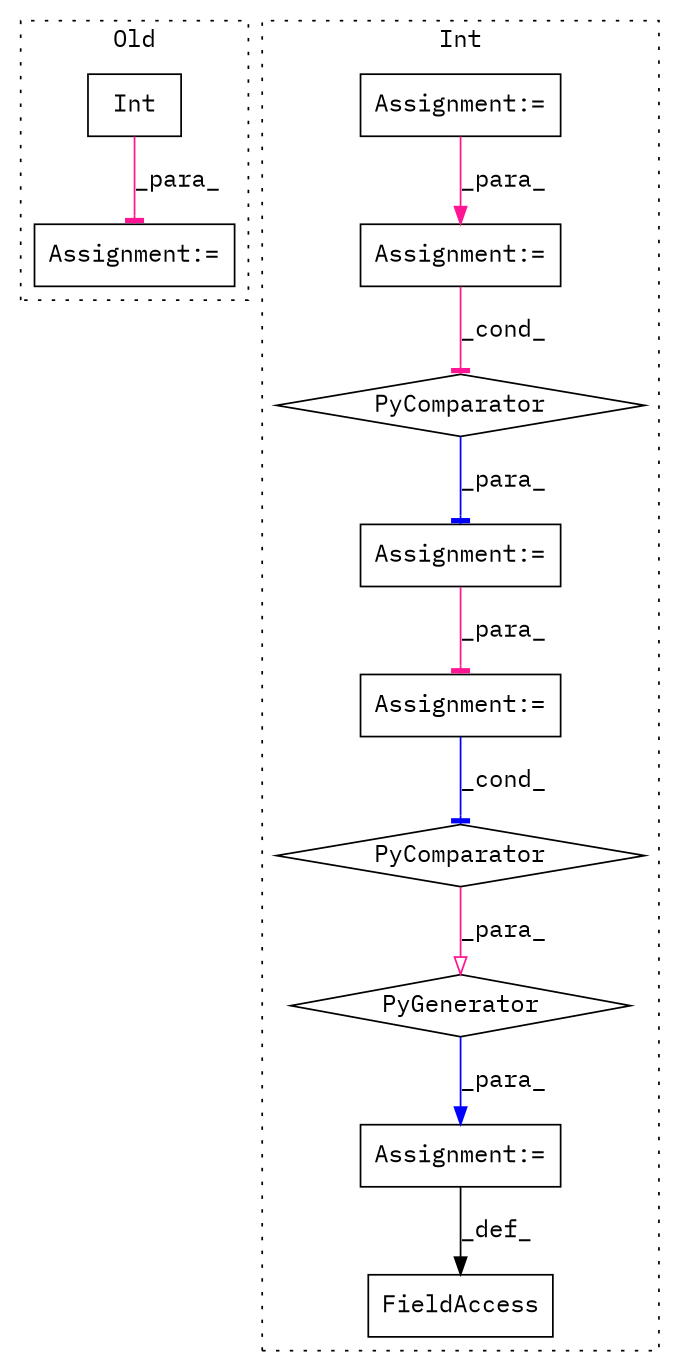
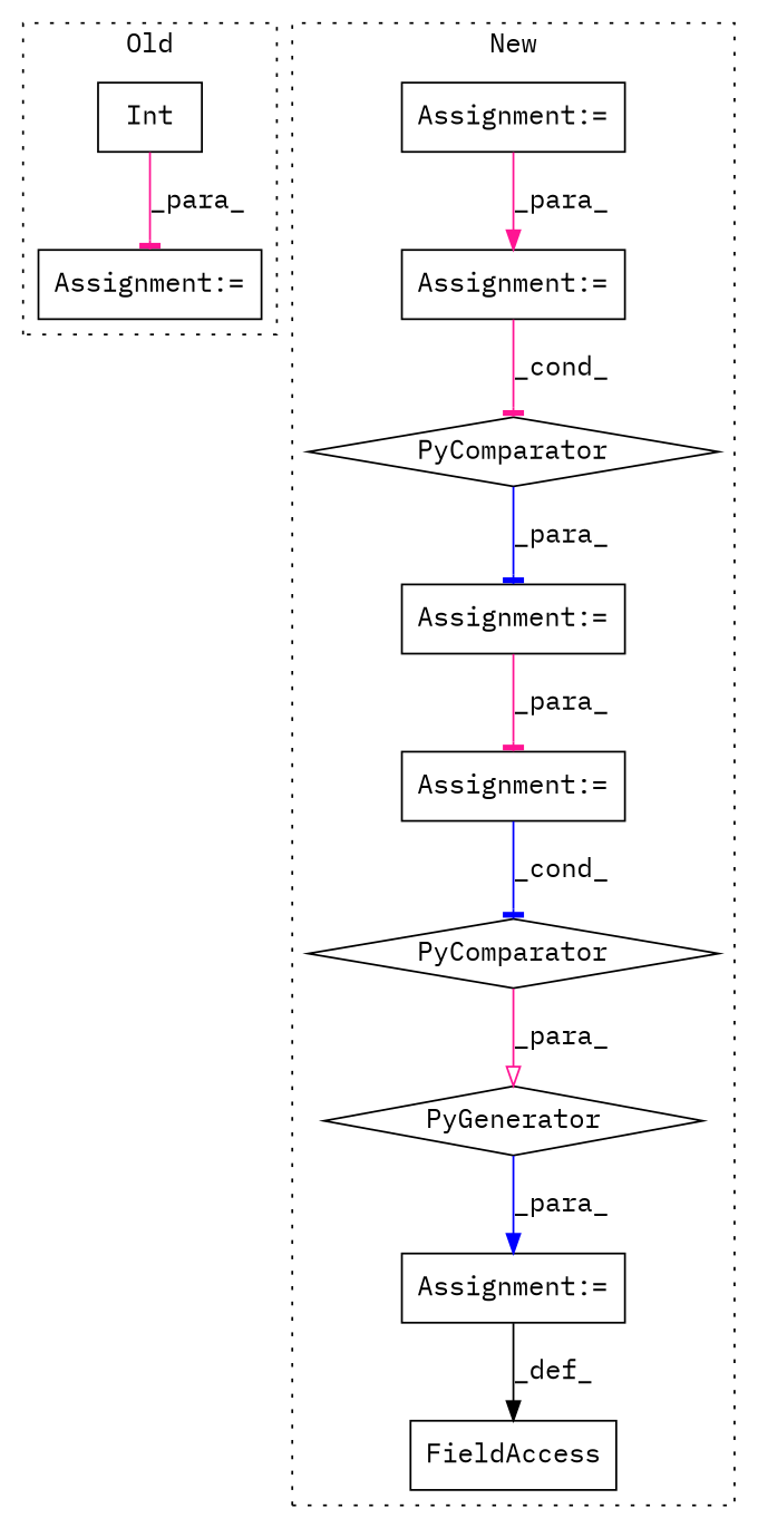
  digraph {
    fontname="IBM Plex Mono"
    node [a=7 l=1 s=4533 shape=box fontname="IBM Plex Mono"]
    edge [color=deeppink arrowhead=tee fontname="IBM Plex Mono"]
    n1 [a=32 l="4,1" label=Int s="6577,6595"]
    n2 [label="Assignment:=" s=6576]
    n3 [a=107 l=169 label=PyGenerator s=4428 shape=diamond]
    n4 [a=113 l=58 label=PyComparator shape=diamond]
    n5 [l=58 label="Assignment:="]
    n6 [label="Assignment:=" s=4073]
    n7 [a=113 l=78 label=PyComparator s=4200 shape=diamond]
    n8 [label="Assignment:=" s=4414]
    n9 [a=22 l=34 label=FieldAccess s=4380]
    n10 [l=78 label="Assignment:=" s=4200]
    n11 [label="Assignment:=" s=3609]
    subgraph cluster_1 {
      label=Old
      style=dotted
      n1
      n2
    }
    subgraph cluster_2 {
-     label=Int
+     label=New
      style=dotted
      n3
      n4
      n5
      n6
      n7
      n8
      n9
      n10
      n11
    }
    n1 -> n2 [label=_para_]
    n3 -> n8 [label=_para_ color=blue arrowhead=normal]
    n4 -> n3 [label=_para_ arrowhead=onormal]
    n5 -> n4 [label=_cond_ color=blue]
    n6 -> n5 [label=_para_]
    n7 -> n6 [label=_para_ color=blue]
    n8 -> n9 [label=_def_ color=black arrowhead=normal]
    n10 -> n7 [label=_cond_]
    n11 -> n10 [label=_para_ arrowhead=normal]
  }
